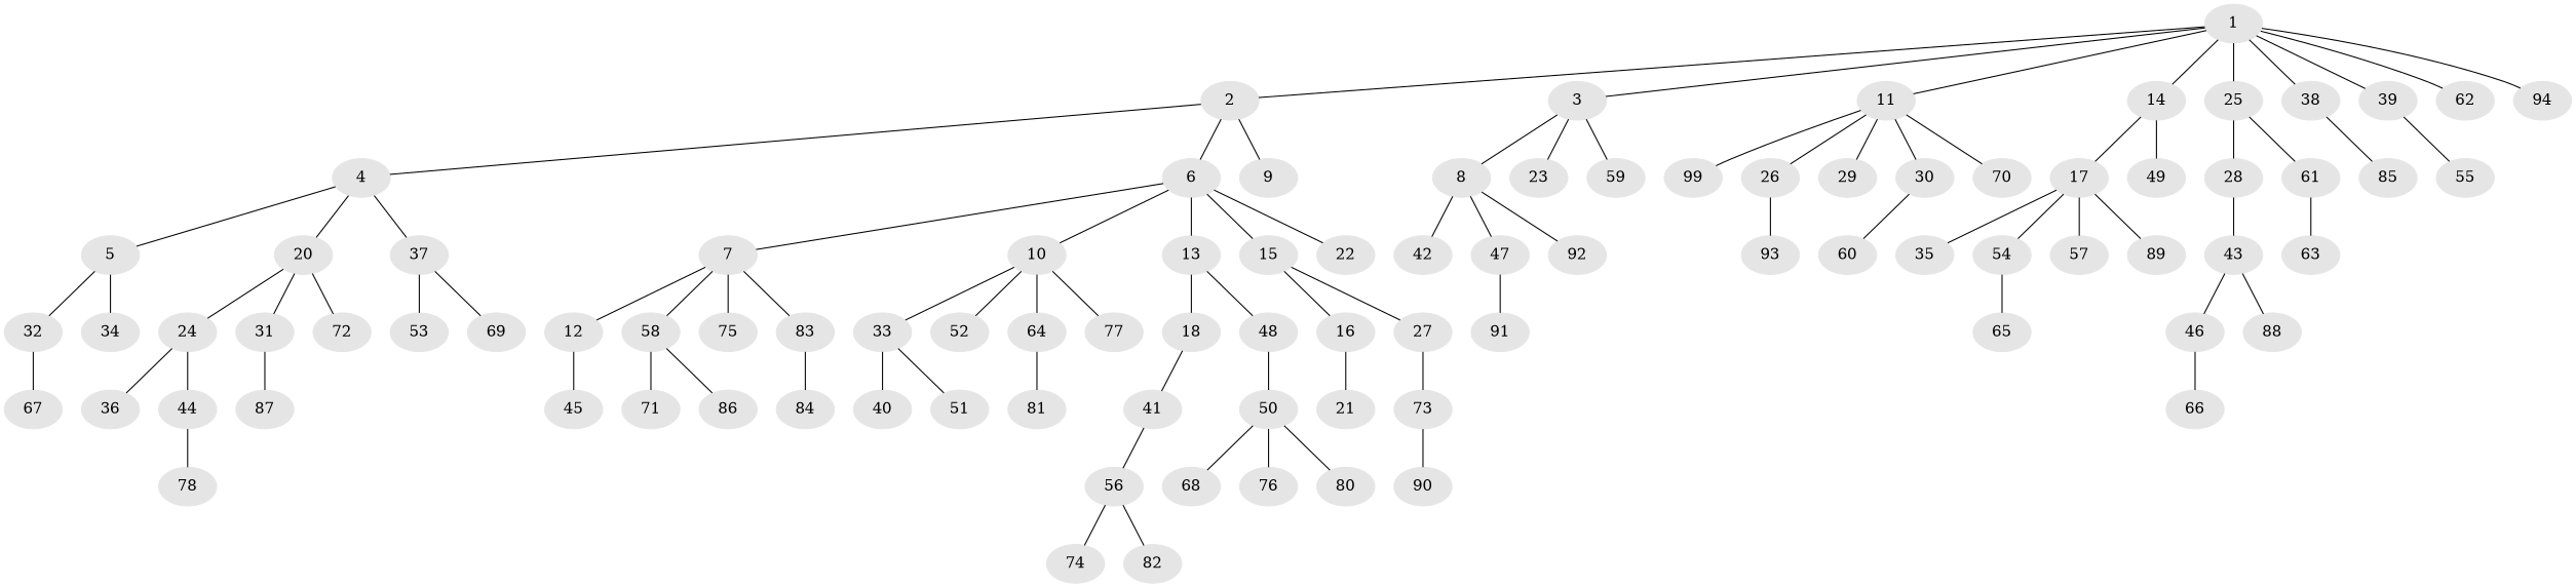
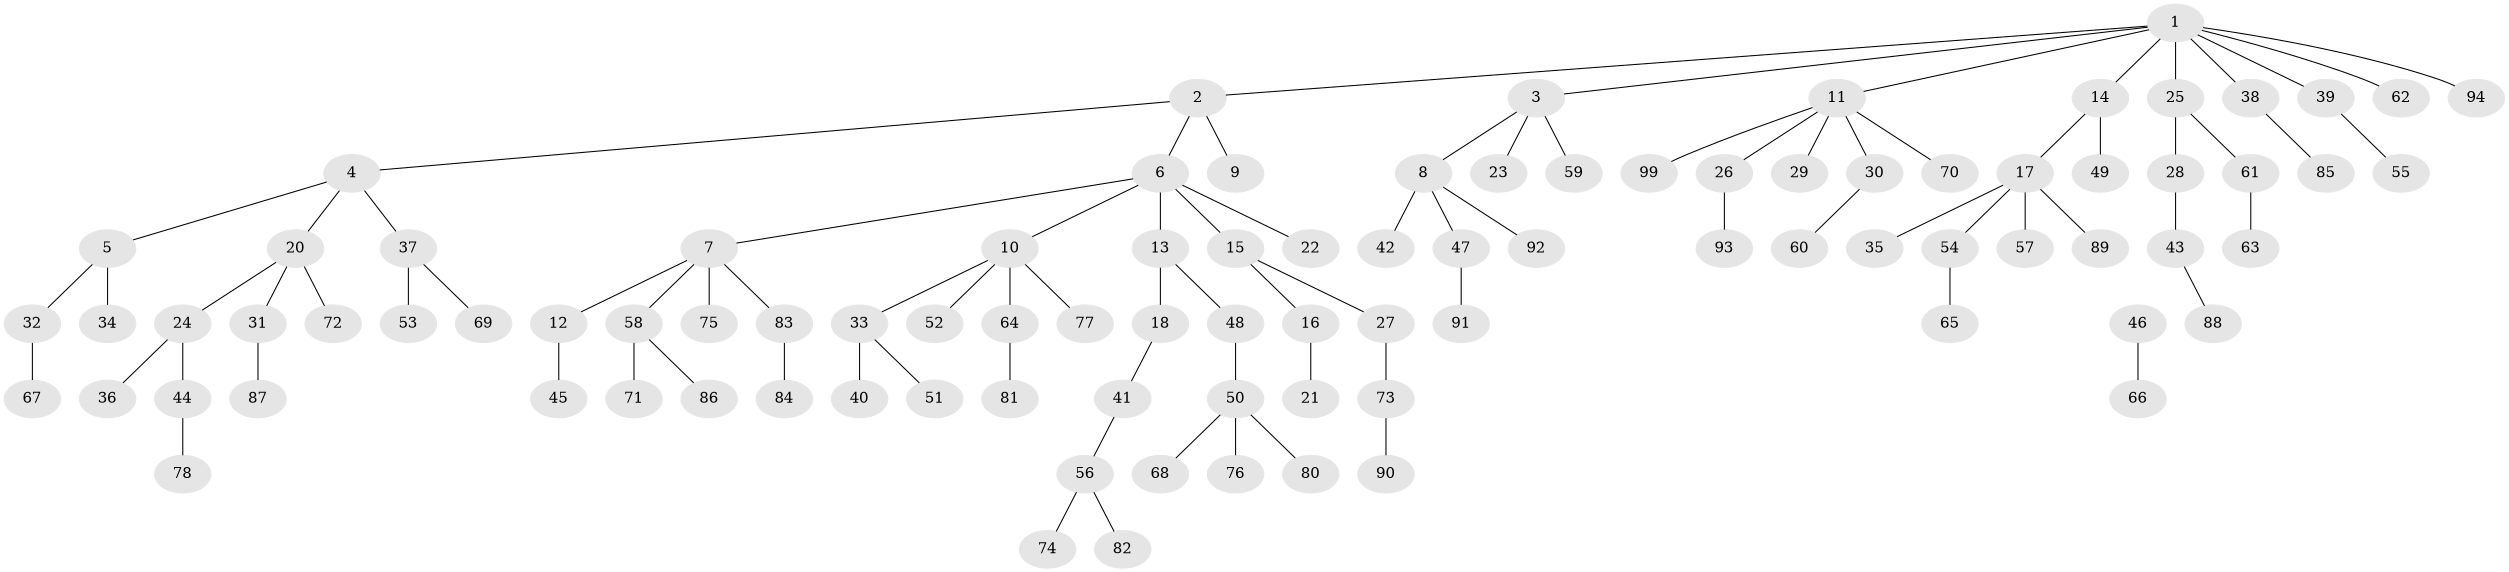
  graph {
    fontname="DejaVu Serif"
    node [color=gray90 fontname="DejaVu Serif" style=filled]
    edge [fontname="DejaVu Serif"]
    1
    2
    3
    11
    14
    25
    38
    39
    62
    94
    4
    6
    9
    8
    23
    59
    n17 [label=99]
    26
    29
    30
    70
    17
    49
    28
    61
    85
    55
    5
    20
    37
    7
    10
    13
    15
    22
    42
    47
    92
    32
    34
    24
    31
    72
    53
    69
    67
    12
    58
    75
    83
    33
    52
    64
    77
    18
    48
    16
    27
    45
    71
    86
    84
    91
    40
    51
    81
    93
    60
    41
    50
    35
    54
    57
    89
    21
    73
    65
    56
    36
    44
    87
    78
    43
    63
    90
    46
    88
    74
    82
    66
    68
    76
    80
    1 -- 2
    1 -- 3
    1 -- 11
    1 -- 14
    1 -- 25
    1 -- 38
    1 -- 39
    1 -- 62
    1 -- 94
    2 -- 4
    2 -- 6
    2 -- 9
    3 -- 8
    3 -- 23
    3 -- 59
    11 -- n17
    11 -- 26
    11 -- 29
    11 -- 30
    11 -- 70
    14 -- 17
    14 -- 49
    25 -- 28
    25 -- 61
    38 -- 85
    39 -- 55
    4 -- 5
    4 -- 20
    4 -- 37
    6 -- 7
    6 -- 10
    6 -- 13
    6 -- 15
    6 -- 22
    8 -- 42
    8 -- 47
    8 -- 92
    26 -- 93
    30 -- 60
    17 -- 35
    17 -- 54
    17 -- 57
    17 -- 89
    28 -- 43
    61 -- 63
    5 -- 32
    5 -- 34
    20 -- 24
    20 -- 31
    20 -- 72
    37 -- 53
    37 -- 69
    7 -- 12
    7 -- 58
    7 -- 75
    7 -- 83
    10 -- 33
    10 -- 52
    10 -- 64
    10 -- 77
    13 -- 18
    13 -- 48
    15 -- 16
    15 -- 27
    47 -- 91
    32 -- 67
    24 -- 36
    24 -- 44
    31 -- 87
    12 -- 45
    58 -- 71
    58 -- 86
    83 -- 84
    33 -- 40
    33 -- 51
    64 -- 81
    18 -- 41
    48 -- 50
    16 -- 21
    27 -- 73
    41 -- 56
    50 -- 68
    50 -- 76
    50 -- 80
    54 -- 65
    73 -- 90
    56 -- 74
    56 -- 82
    44 -- 78
-   43 -- 46
    43 -- 88
    46 -- 66
  }
